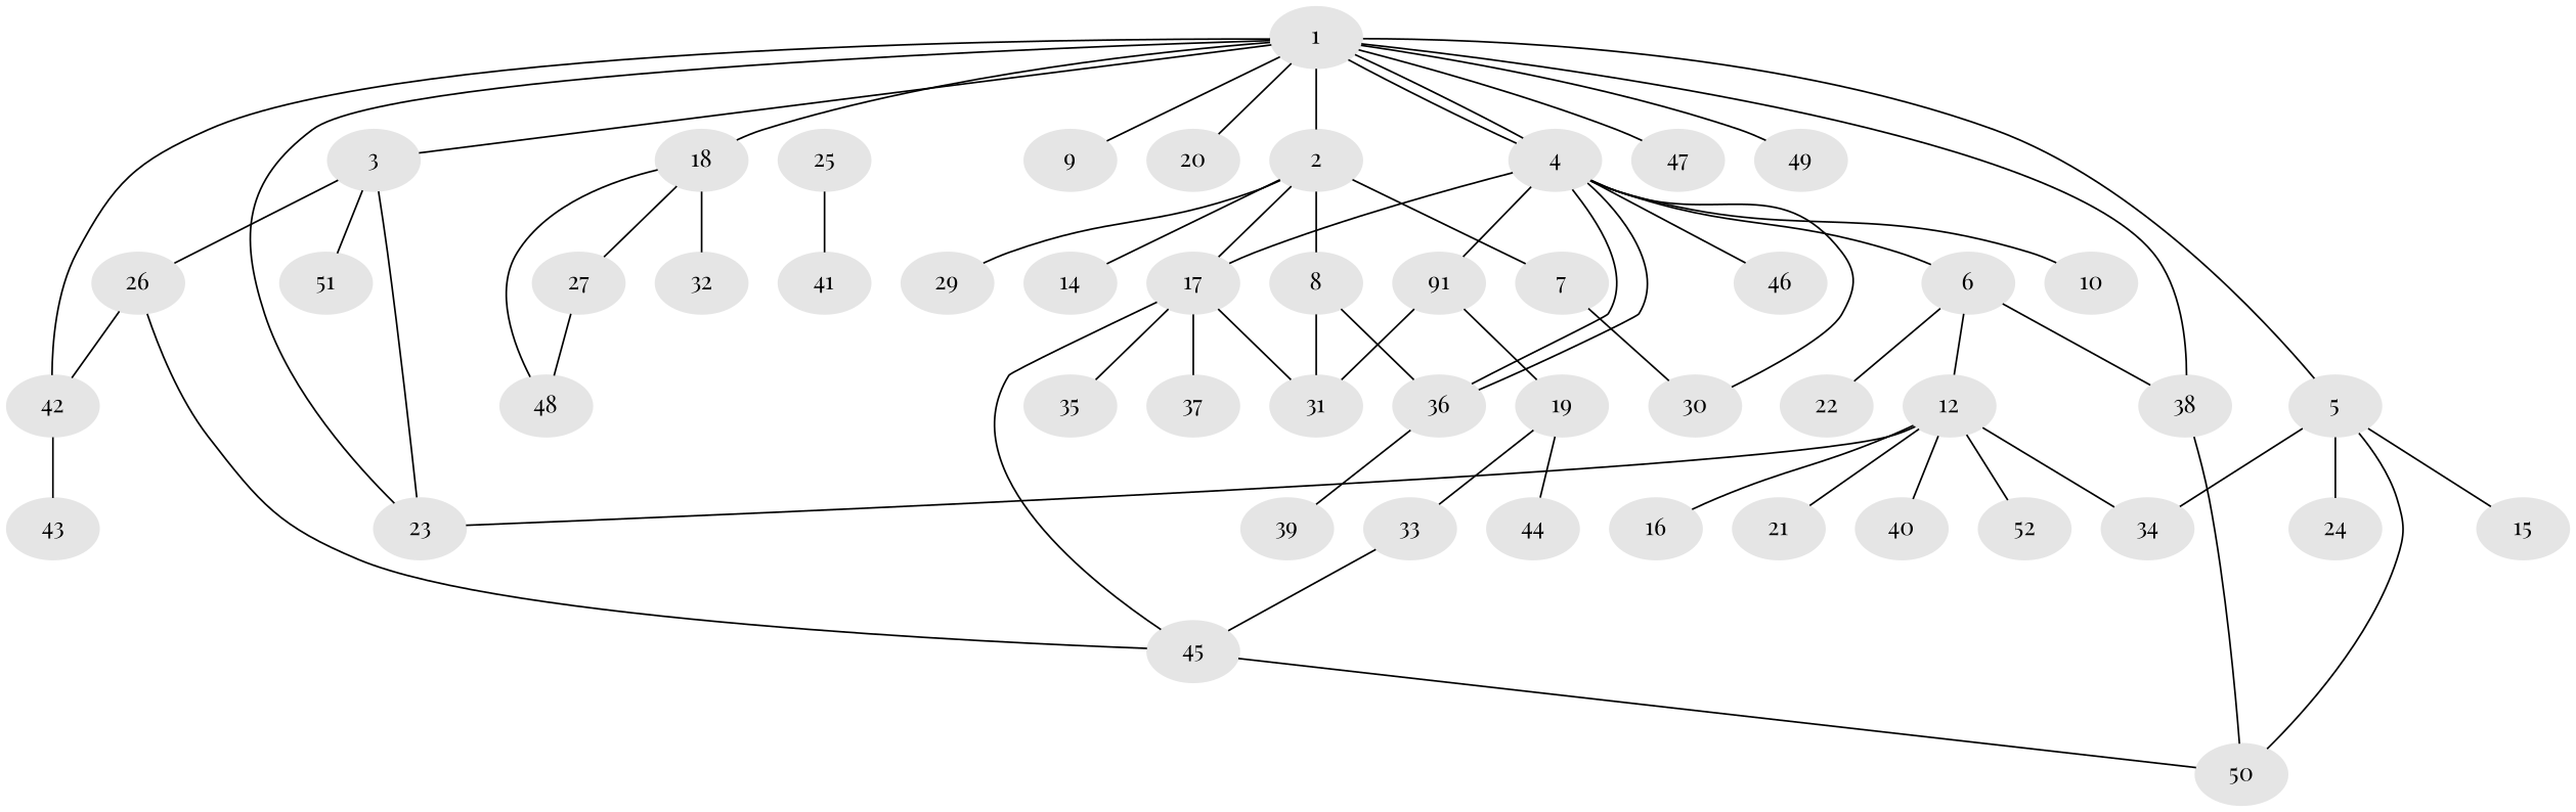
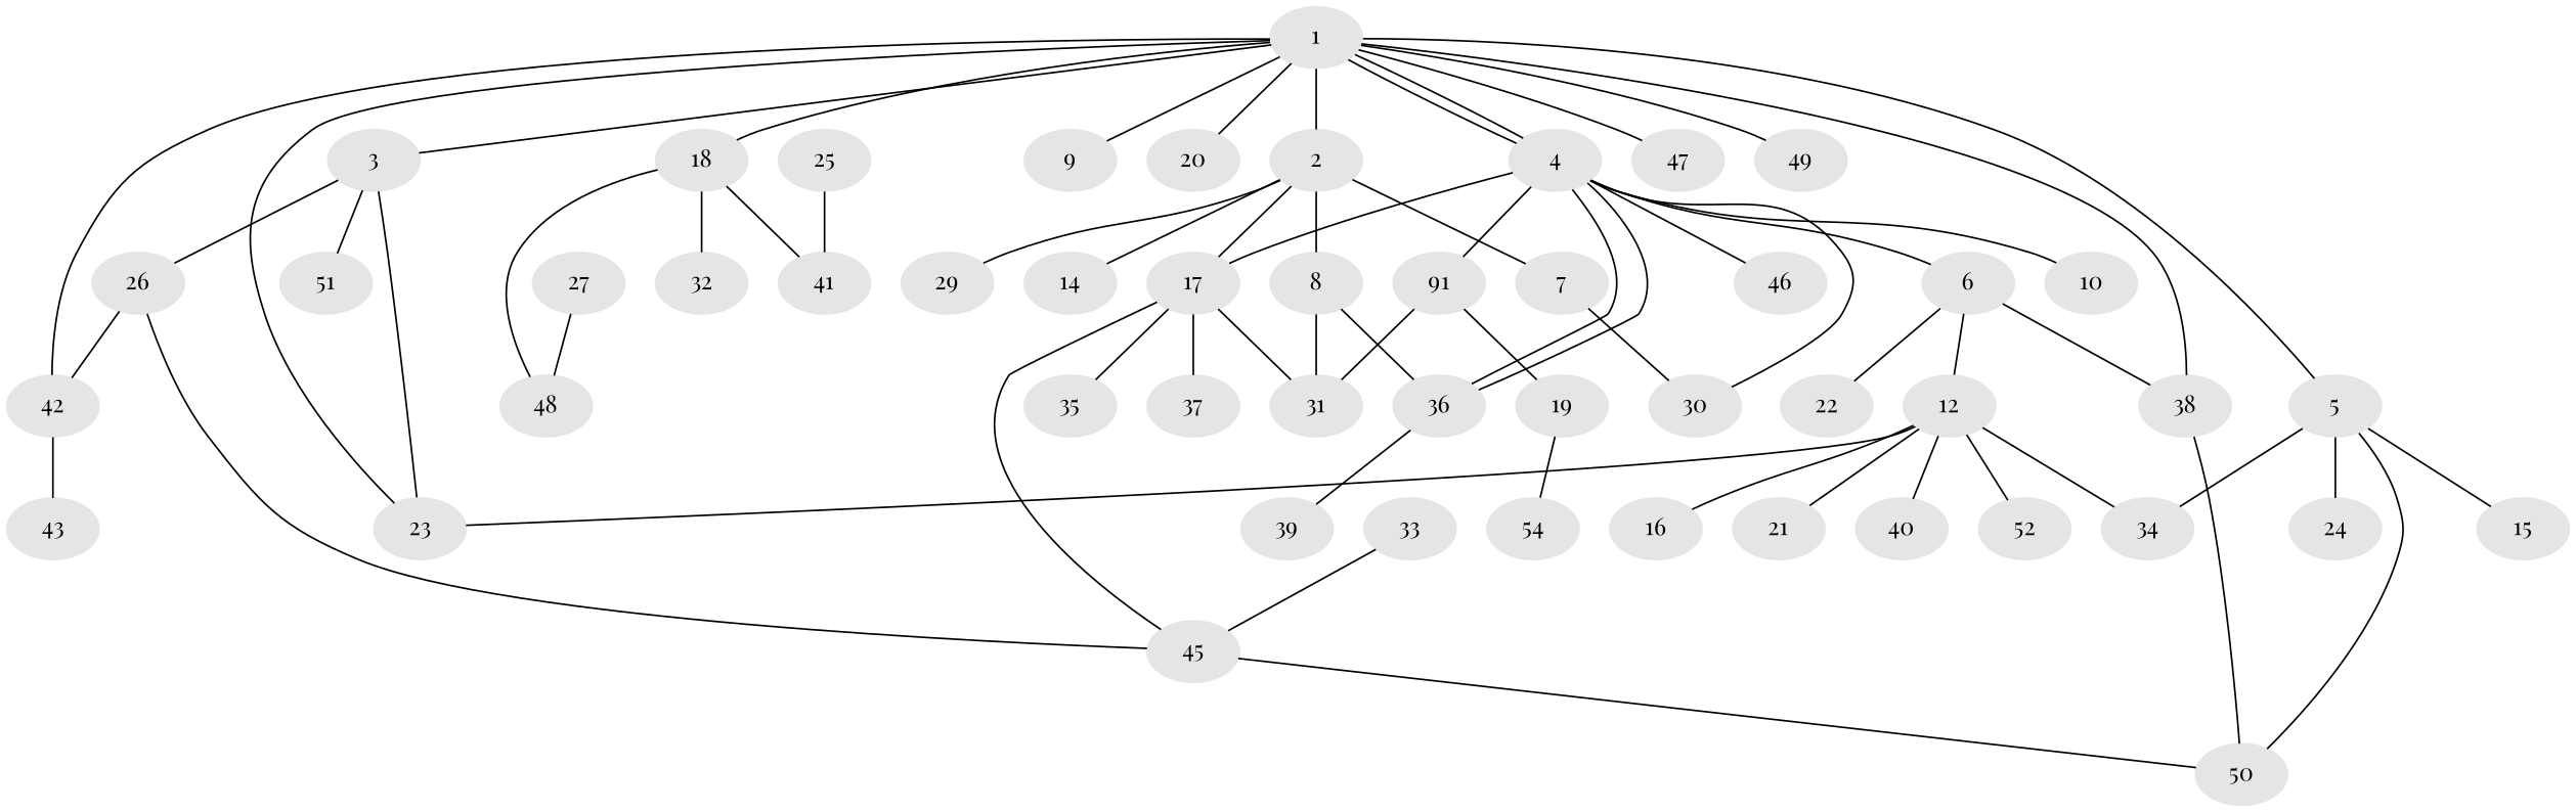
  graph {
    fontname="Playfair Display"
    node [color=gray90 fontname="Playfair Display" style=filled]
    edge [fontname="Playfair Display"]
    1
    2
    3
    4
    5
    9
    18
    20
    23
    38
    42
    47
    49
    7
    8
    14
    17
    29
    26
    51
    6
    10
    n23 [label=91]
    30
    36
    46
    15
    24
    34
    50
    27
    32
    48
    43
    31
    35
    37
    45
    12
    22
    19
    25
    41
    39
    16
    21
    40
    52
    33
-   44
+   44 [label=54]
    1 -- 2
    1 -- 3
    1 -- 4
    1 -- 4
    1 -- 5
    1 -- 9
    1 -- 18
    1 -- 20
    1 -- 23
    1 -- 38
    1 -- 42
    1 -- 47
    1 -- 49
    2 -- 7
    2 -- 8
    2 -- 14
    2 -- 17
    2 -- 29
    3 -- 23
    3 -- 26
    3 -- 51
    4 -- 17
    4 -- 6
    4 -- 10
    4 -- n23
    4 -- 30
    4 -- 36
    4 -- 36
    4 -- 46
    5 -- 15
    5 -- 24
    5 -- 34
    5 -- 50
-   18 -- 27
+   18 -- 41
    18 -- 32
    18 -- 48
    38 -- 50
    42 -- 43
    7 -- 30
    8 -- 36
    8 -- 31
    17 -- 31
    17 -- 35
    17 -- 37
    17 -- 45
    26 -- 42
    26 -- 45
    6 -- 38
    6 -- 12
    6 -- 22
    n23 -- 31
    n23 -- 19
    36 -- 39
    27 -- 48
    45 -- 50
    12 -- 23
    12 -- 34
    12 -- 16
    12 -- 21
    12 -- 40
    12 -- 52
-   19 -- 33
    19 -- 44
    25 -- 41
    33 -- 45
  }
